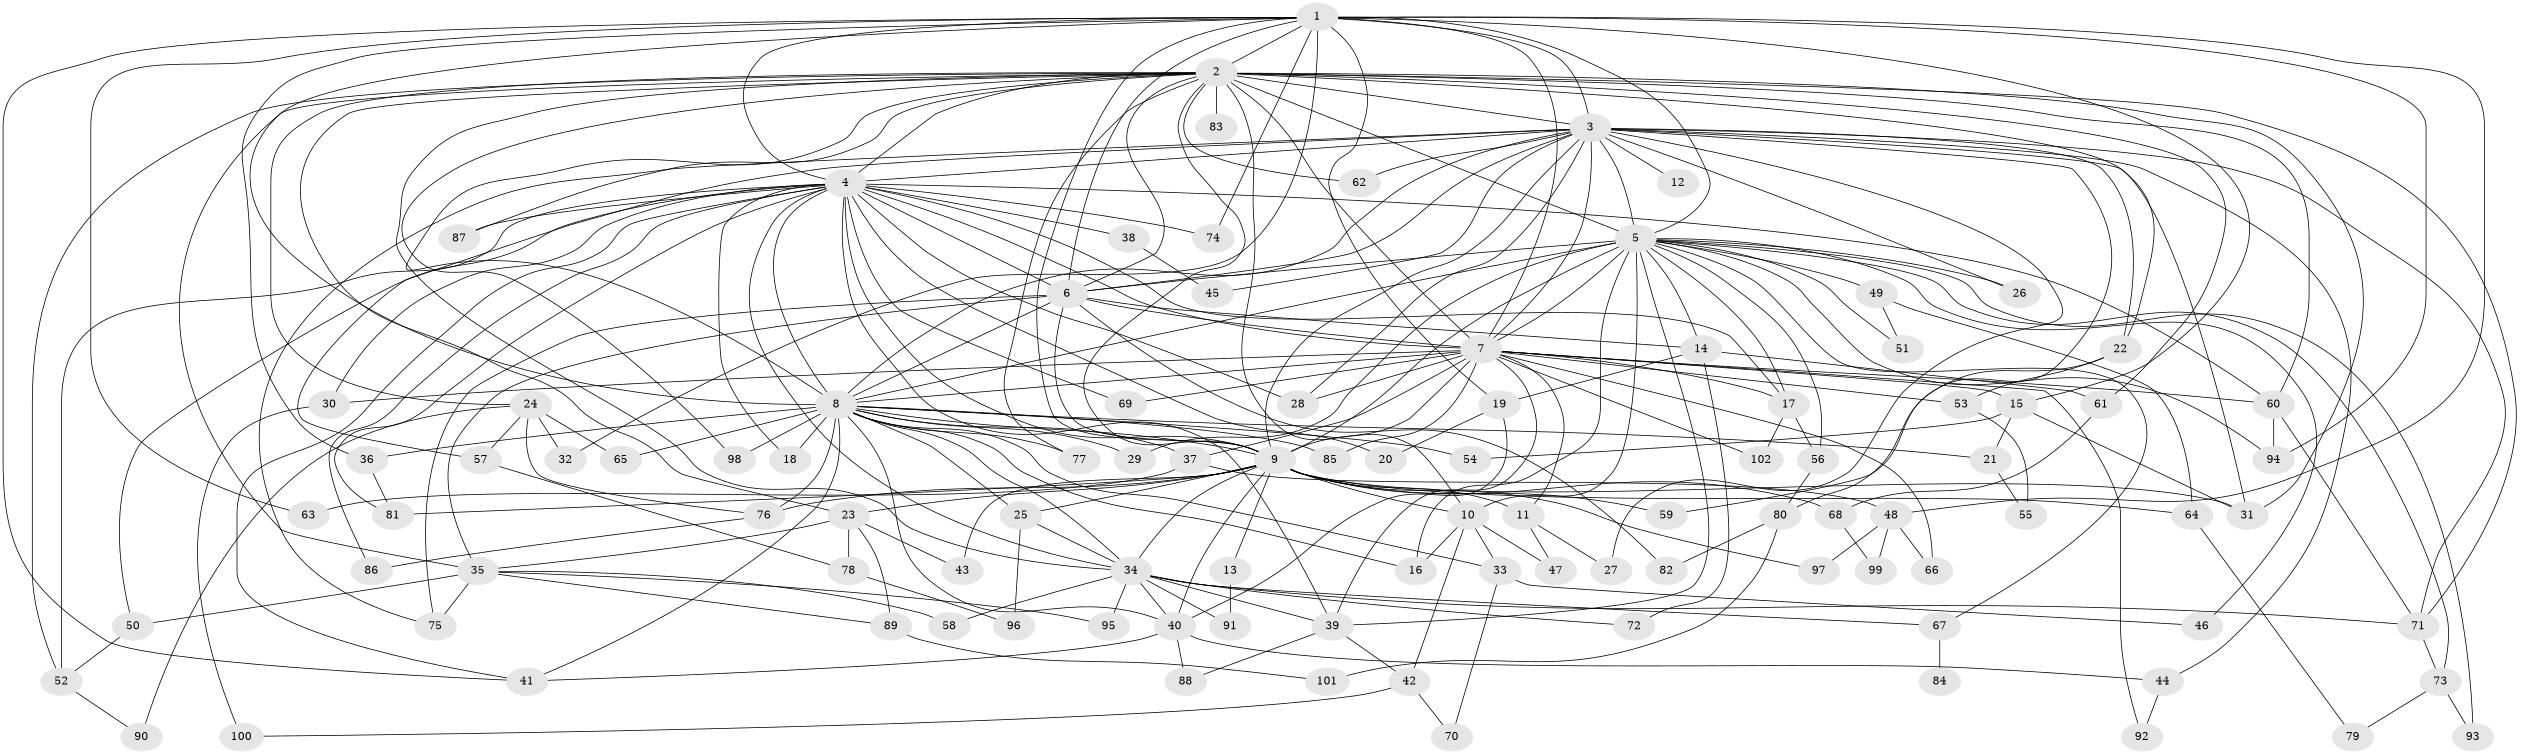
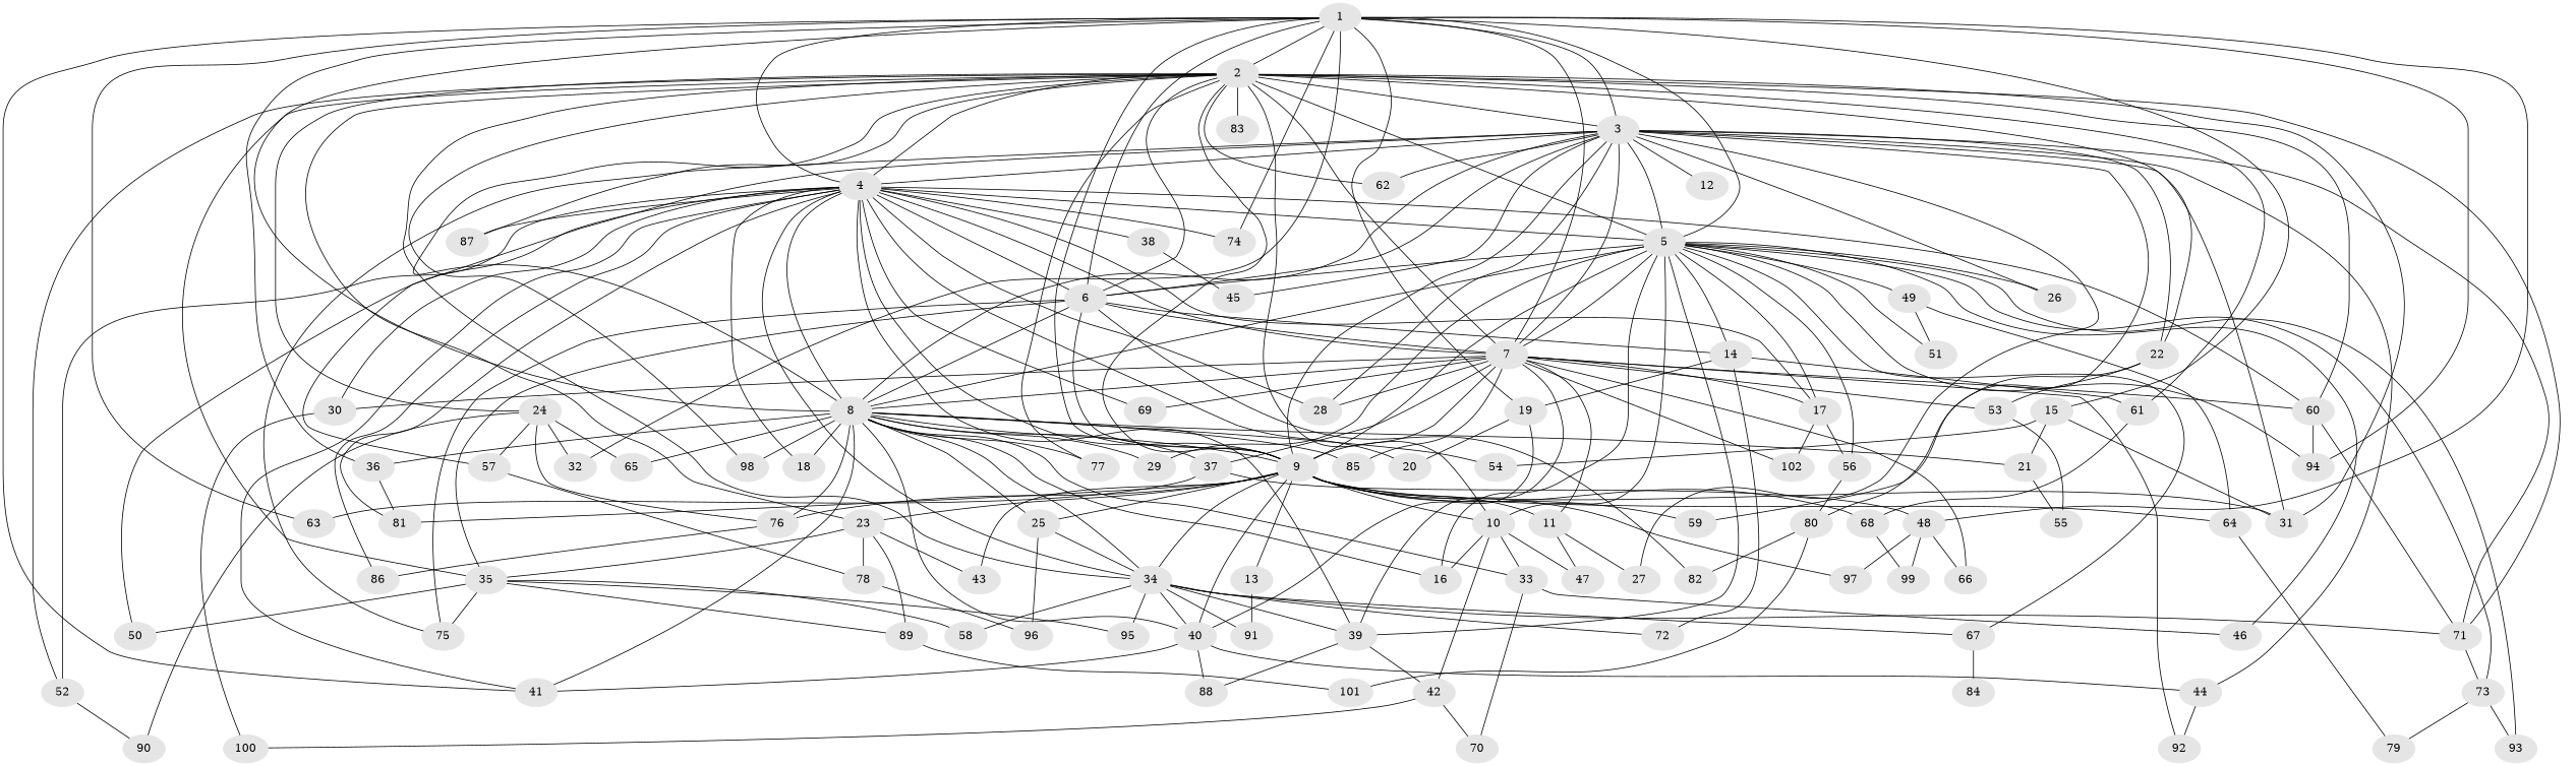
  graph {
    fontname="DejaVu Serif"
    node [color=gray90 fontname="DejaVu Serif" style=filled]
    edge [fontname="DejaVu Serif" weight=1.0]
    1
    2
    3
    4
    5
    6
    7
    8
    9
    15
    19
    32
    36
    41
    48
    63
    74
    94
    10
    22
    23
    24
    31
    34
    35
    52
    60
    61
    62
    71
    77
    83
    87
    98
    12
    26
    27
    28
    44
    45
    57
    75
    80
    17
    18
    20
    30
    38
    39
    50
    69
    81
    86
    14
    16
    29
    46
    49
    51
    56
    67
    73
    93
    82
    11
    37
    53
    66
    85
    92
    102
    21
    25
    33
    40
    54
    65
    76
    13
    43
    59
    64
    68
    97
    99
    42
    47
    78
    89
    90
    91
    72
    58
    95
    101
    100
    88
    84
    79
    55
    96
    70
    1 -- 2 [weight=3.0]
    1 -- 3
    1 -- 4 [weight=2.0]
    1 -- 5
    1 -- 6
    1 -- 7 [weight=3.0]
    1 -- 8
    1 -- 9
    1 -- 15
    1 -- 19
    1 -- 32
    1 -- 36
    1 -- 41
    1 -- 48
    1 -- 63
    1 -- 74
    1 -- 94 [weight=2.0]
    2 -- 3
    2 -- 4 [weight=2.0]
    2 -- 5 [weight=2.0]
    2 -- 6
    2 -- 7 [weight=2.0]
    2 -- 8
    2 -- 9
    2 -- 10
    2 -- 22
    2 -- 23
    2 -- 24
    2 -- 31
    2 -- 34
    2 -- 35 [weight=2.0]
    2 -- 52
    2 -- 60 [weight=2.0]
    2 -- 61
    2 -- 62
    2 -- 71
    2 -- 77
    2 -- 83
    2 -- 87
    2 -- 98
    3 -- 4 [weight=3.0]
    3 -- 5 [weight=2.0]
    3 -- 6
    3 -- 7
    3 -- 8
    3 -- 9
    3 -- 22
    3 -- 31
    3 -- 62
    3 -- 71
    3 -- 12
    3 -- 26
    3 -- 27
    3 -- 28
    3 -- 44
    3 -- 45
    3 -- 57
    3 -- 75
    3 -- 80
+   4 -- 5 [weight=2.0]
    4 -- 6 [weight=2.0]
    4 -- 7 [weight=2.0]
    4 -- 8 [weight=2.0]
    4 -- 9 [weight=2.0]
    4 -- 41
    4 -- 74
    4 -- 34
    4 -- 52 [weight=2.0]
    4 -- 60
    4 -- 87
    4 -- 28
    4 -- 17 [weight=2.0]
    4 -- 18
    4 -- 20
    4 -- 30
    4 -- 38
    4 -- 39
    4 -- 50
    4 -- 69
    4 -- 81
    4 -- 86
    5 -- 6
    5 -- 7
    5 -- 8
    5 -- 9 [weight=2.0]
    5 -- 94
    5 -- 10
    5 -- 26
    5 -- 17
    5 -- 39
    5 -- 14
    5 -- 16
    5 -- 29
    5 -- 46
    5 -- 49
    5 -- 51
    5 -- 56
    5 -- 67
    5 -- 73
    5 -- 93
    6 -- 7
    6 -- 8
    6 -- 9
    6 -- 35
    6 -- 75
    6 -- 14
    6 -- 82
    7 -- 8 [weight=2.0]
    7 -- 9
-   7 -- 15
    7 -- 60
    7 -- 28 [weight=2.0]
    7 -- 17
    7 -- 30
    7 -- 39
    7 -- 69
    7 -- 11
    7 -- 37
    7 -- 53
    7 -- 66
    7 -- 85
    7 -- 92
    7 -- 102
    8 -- 9
    8 -- 36
    8 -- 41
    8 -- 34
    8 -- 77
    8 -- 98
    8 -- 18
    8 -- 16
    8 -- 29
    8 -- 37
    8 -- 85
    8 -- 21
    8 -- 25
    8 -- 33
    8 -- 40
    8 -- 54
    8 -- 65
    8 -- 76 [weight=2.0]
    9 -- 10
    9 -- 23
    9 -- 31
    9 -- 34
    9 -- 81
    9 -- 11
    9 -- 25
    9 -- 40
    9 -- 76
    9 -- 13
    9 -- 43
    9 -- 59
    9 -- 64
    9 -- 68
    9 -- 97
    15 -- 31
    15 -- 21
    15 -- 54
    19 -- 20
    19 -- 40
    36 -- 81
    48 -- 66
    48 -- 97
    48 -- 99
    10 -- 16
    10 -- 33
    10 -- 42
    10 -- 47
    22 -- 53
    22 -- 59
    23 -- 35
    23 -- 43
    23 -- 78
    23 -- 89
    24 -- 32
    24 -- 57
    24 -- 65
    24 -- 76
    24 -- 90
    34 -- 71
    34 -- 39
    34 -- 67
    34 -- 40
    34 -- 91
    34 -- 72
    34 -- 58
    34 -- 95
    35 -- 75
    35 -- 50
    35 -- 89
    35 -- 58
    35 -- 95
    52 -- 90
    60 -- 94
    60 -- 71
    61 -- 68
    71 -- 73
    44 -- 92
    57 -- 78
    80 -- 82
    80 -- 101
    17 -- 56
    17 -- 102
    30 -- 100
    38 -- 45
    39 -- 42
    39 -- 88
-   50 -- 52
    14 -- 19
    14 -- 61
    14 -- 72
    49 -- 51
    49 -- 64
    56 -- 80
    67 -- 84
    73 -- 93
    73 -- 79
    11 -- 27
    11 -- 47
    37 -- 48
    37 -- 63
    53 -- 55
    21 -- 55
    25 -- 34 [weight=2.0]
    25 -- 96
    33 -- 46
    33 -- 70
    40 -- 41
    40 -- 44
    40 -- 88
    76 -- 86
    13 -- 91
    64 -- 79
    68 -- 99
    42 -- 100
    42 -- 70
    78 -- 96
    89 -- 101
  }
